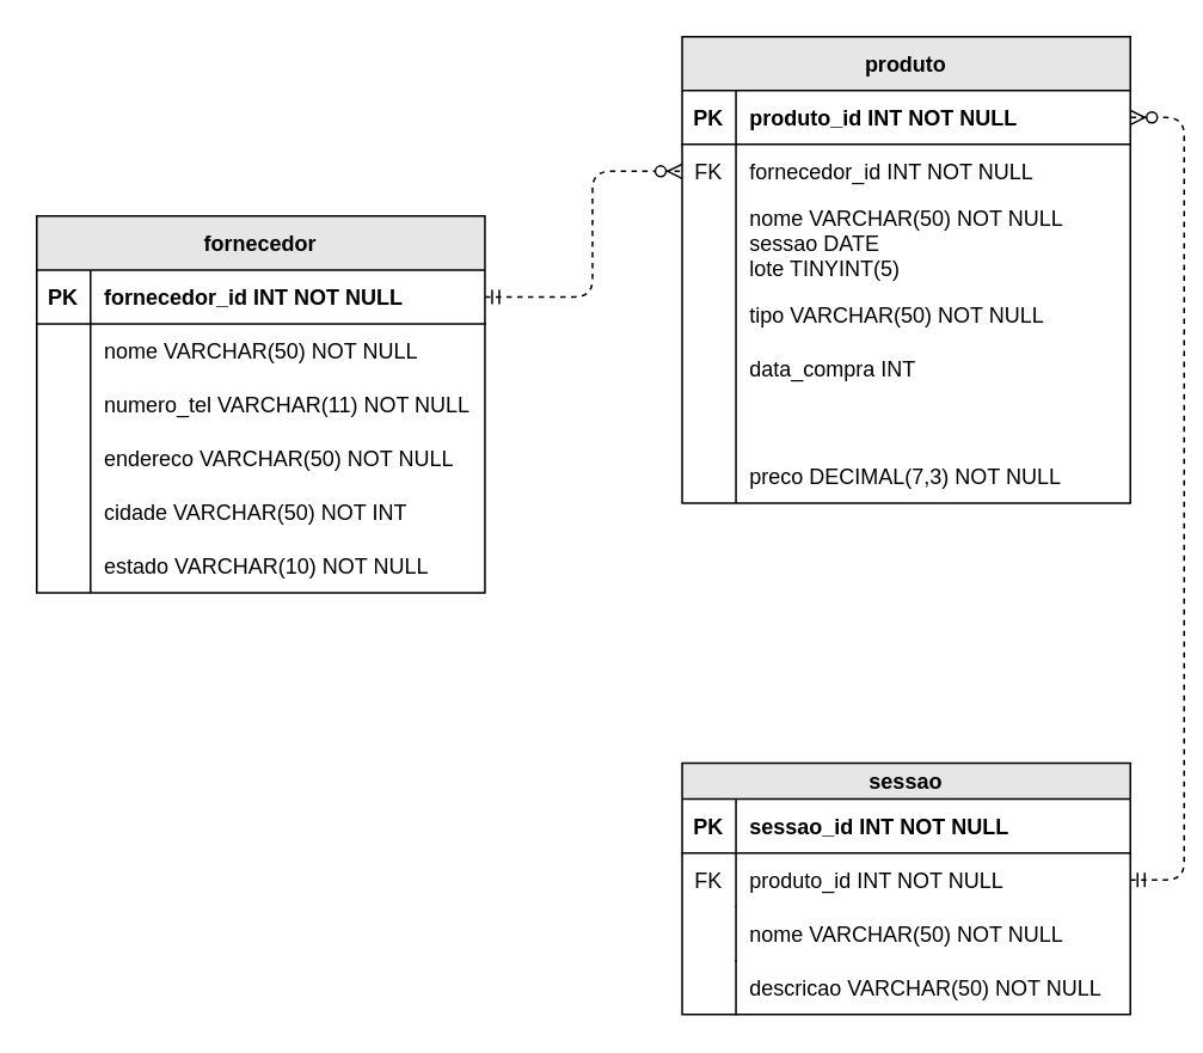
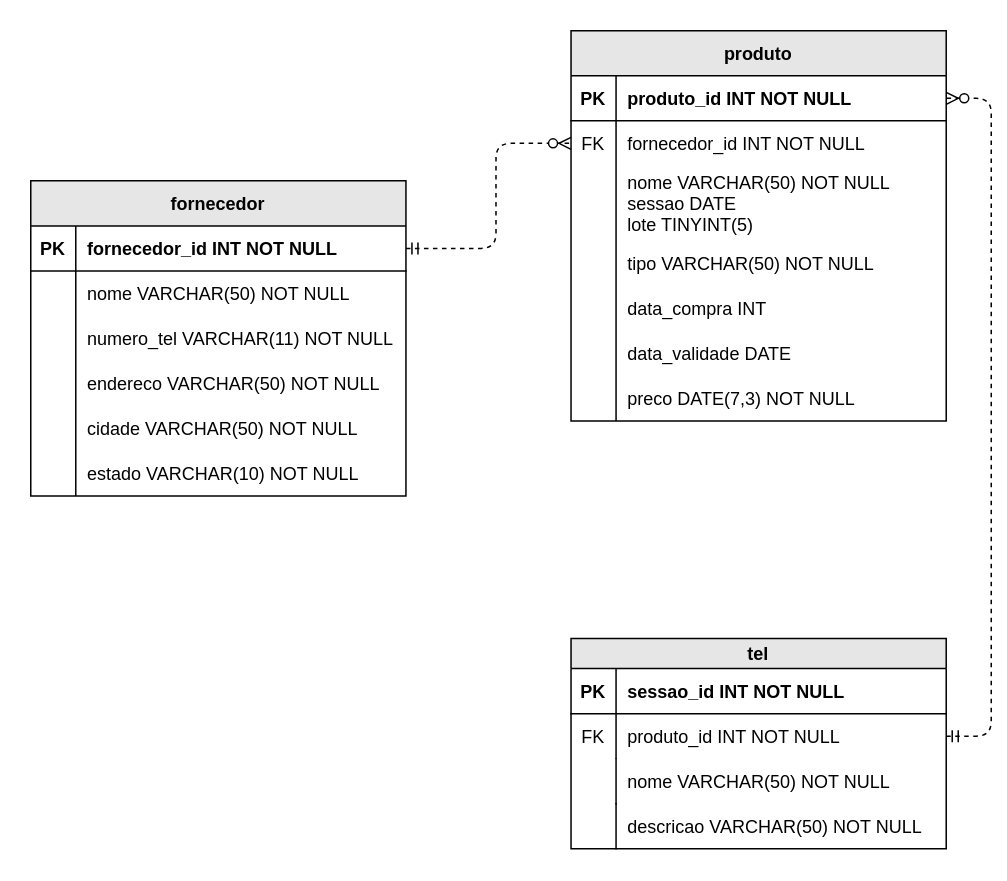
  <mxCell id="0" />
  <mxCell id="1" parent="0" />
  <mxCell id="2" value="produto" style="shape=table;startSize=30;container=1;collapsible=1;childLayout=tableLayout;fixedRows=1;rowLines=0;fontStyle=1;align=center;resizeLast=1;fillColor=#E6E6E6;fontColor=#000000;strokeColor=#000000;" vertex="1" parent="1"><mxGeometry x="380" y="20" width="250" height="260" as="geometry"><mxRectangle x="310" y="110" width="70" height="30" as="alternateBounds" /></mxGeometry></mxCell>
  <mxCell id="3" value="" style="shape=partialRectangle;collapsible=0;dropTarget=0;pointerEvents=0;fillColor=none;points=[[0,0.5],[1,0.5]];portConstraint=eastwest;top=0;left=0;right=0;bottom=1;" vertex="1" parent="2"><mxGeometry y="30" width="250" height="30" as="geometry" /></mxCell>
  <mxCell id="4" value="PK" style="shape=partialRectangle;overflow=hidden;connectable=0;fillColor=none;top=0;left=0;bottom=0;right=0;fontStyle=1;" vertex="1" parent="3"><mxGeometry width="30" height="30" as="geometry"><mxRectangle width="30" height="30" as="alternateBounds" /></mxGeometry></mxCell>
  <mxCell id="5" value="produto_id INT NOT NULL" style="shape=partialRectangle;overflow=hidden;connectable=0;fillColor=none;top=0;left=0;bottom=0;right=0;align=left;spacingLeft=6;fontStyle=1;" vertex="1" parent="3"><mxGeometry x="30" width="220" height="30" as="geometry"><mxRectangle width="220" height="30" as="alternateBounds" /></mxGeometry></mxCell>
  <mxCell id="6" value="" style="shape=partialRectangle;collapsible=0;dropTarget=0;pointerEvents=0;fillColor=none;points=[[0,0.5],[1,0.5]];portConstraint=eastwest;top=0;left=0;right=0;bottom=0;" vertex="1" parent="2"><mxGeometry y="60" width="250" height="30" as="geometry" /></mxCell>
  <mxCell id="7" value="FK" style="shape=partialRectangle;overflow=hidden;connectable=0;fillColor=none;top=0;left=0;bottom=0;right=0;" vertex="1" parent="6"><mxGeometry width="30" height="30" as="geometry"><mxRectangle width="30" height="30" as="alternateBounds" /></mxGeometry></mxCell>
  <mxCell id="8" value="fornecedor_id INT NOT NULL" style="shape=partialRectangle;overflow=hidden;connectable=0;fillColor=none;top=0;left=0;bottom=0;right=0;align=left;spacingLeft=6;" vertex="1" parent="6"><mxGeometry x="30" width="220" height="30" as="geometry"><mxRectangle width="220" height="30" as="alternateBounds" /></mxGeometry></mxCell>
  <mxCell id="9" value="" style="shape=partialRectangle;collapsible=0;dropTarget=0;pointerEvents=0;fillColor=none;points=[[0,0.5],[1,0.5]];portConstraint=eastwest;top=0;left=0;right=0;bottom=0;" vertex="1" parent="2"><mxGeometry y="90" width="250" height="50" as="geometry" /></mxCell>
  <mxCell id="10" value="" style="shape=partialRectangle;overflow=hidden;connectable=0;fillColor=none;top=0;left=0;bottom=0;right=0;" vertex="1" parent="9"><mxGeometry width="30" height="50" as="geometry"><mxRectangle width="30" height="50" as="alternateBounds" /></mxGeometry></mxCell>
  <mxCell id="11" value="nome VARCHAR(50) NOT NULL&#10;sessao DATE&#10;lote TINYINT(5)" style="shape=partialRectangle;overflow=hidden;connectable=0;fillColor=none;top=0;left=0;bottom=0;right=0;align=left;spacingLeft=6;" vertex="1" parent="9"><mxGeometry x="30" width="220" height="50" as="geometry"><mxRectangle width="220" height="50" as="alternateBounds" /></mxGeometry></mxCell>
  <mxCell id="12" value="" style="shape=partialRectangle;collapsible=0;dropTarget=0;pointerEvents=0;fillColor=none;points=[[0,0.5],[1,0.5]];portConstraint=eastwest;top=0;left=0;right=0;bottom=0;" vertex="1" parent="2"><mxGeometry y="140" width="250" height="30" as="geometry" /></mxCell>
  <mxCell id="13" value="" style="shape=partialRectangle;overflow=hidden;connectable=0;fillColor=none;top=0;left=0;bottom=0;right=0;" vertex="1" parent="12"><mxGeometry width="30" height="30" as="geometry"><mxRectangle width="30" height="30" as="alternateBounds" /></mxGeometry></mxCell>
  <mxCell id="14" value="tipo VARCHAR(50) NOT NULL" style="shape=partialRectangle;overflow=hidden;connectable=0;fillColor=none;top=0;left=0;bottom=0;right=0;align=left;spacingLeft=6;" vertex="1" parent="12"><mxGeometry x="30" width="220" height="30" as="geometry"><mxRectangle width="220" height="30" as="alternateBounds" /></mxGeometry></mxCell>
  <mxCell id="15" value="" style="shape=partialRectangle;collapsible=0;dropTarget=0;pointerEvents=0;fillColor=none;points=[[0,0.5],[1,0.5]];portConstraint=eastwest;top=0;left=0;right=0;bottom=0;" vertex="1" parent="2"><mxGeometry y="170" width="250" height="30" as="geometry" /></mxCell>
  <mxCell id="16" value="" style="shape=partialRectangle;overflow=hidden;connectable=0;fillColor=none;top=0;left=0;bottom=0;right=0;" vertex="1" parent="15"><mxGeometry width="30" height="30" as="geometry"><mxRectangle width="30" height="30" as="alternateBounds" /></mxGeometry></mxCell>
  <mxCell id="17" value="data_compra INT" style="shape=partialRectangle;overflow=hidden;connectable=0;fillColor=none;top=0;left=0;bottom=0;right=0;align=left;spacingLeft=6;" vertex="1" parent="15"><mxGeometry x="30" width="220" height="30" as="geometry"><mxRectangle width="220" height="30" as="alternateBounds" /></mxGeometry></mxCell>
  <mxCell id="18" value="" style="shape=partialRectangle;collapsible=0;dropTarget=0;pointerEvents=0;fillColor=none;points=[[0,0.5],[1,0.5]];portConstraint=eastwest;top=0;left=0;right=0;bottom=0;" vertex="1" parent="2"><mxGeometry y="200" width="250" height="30" as="geometry" /></mxCell>
  <mxCell id="19" value="" style="shape=partialRectangle;overflow=hidden;connectable=0;fillColor=none;top=0;left=0;bottom=0;right=0;" vertex="1" parent="18"><mxGeometry width="30" height="30" as="geometry"><mxRectangle width="30" height="30" as="alternateBounds" /></mxGeometry></mxCell>
+ <mxCell id="20" value="data_validade DATE" style="shape=partialRectangle;overflow=hidden;connectable=0;fillColor=none;top=0;left=0;bottom=0;right=0;align=left;spacingLeft=6;" vertex="1" parent="18"><mxGeometry x="30" width="220" height="30" as="geometry"><mxRectangle width="220" height="30" as="alternateBounds" /></mxGeometry></mxCell>
  <mxCell id="21" value="" style="shape=partialRectangle;collapsible=0;dropTarget=0;pointerEvents=0;fillColor=none;points=[[0,0.5],[1,0.5]];portConstraint=eastwest;top=0;left=0;right=0;bottom=0;" vertex="1" parent="2"><mxGeometry y="230" width="250" height="30" as="geometry" /></mxCell>
  <mxCell id="22" value="" style="shape=partialRectangle;overflow=hidden;connectable=0;fillColor=none;top=0;left=0;bottom=0;right=0;" vertex="1" parent="21"><mxGeometry width="30" height="30" as="geometry"><mxRectangle width="30" height="30" as="alternateBounds" /></mxGeometry></mxCell>
- <mxCell id="23" value="preco DECIMAL(7,3) NOT NULL" style="shape=partialRectangle;overflow=hidden;connectable=0;fillColor=none;top=0;left=0;bottom=0;right=0;align=left;spacingLeft=6;" vertex="1" parent="21"><mxGeometry x="30" width="220" height="30" as="geometry"><mxRectangle width="220" height="30" as="alternateBounds" /></mxGeometry></mxCell>
+ <mxCell id="23" value="preco DATE(7,3) NOT NULL" style="shape=partialRectangle;overflow=hidden;connectable=0;fillColor=none;top=0;left=0;bottom=0;right=0;align=left;spacingLeft=6;" vertex="1" parent="21"><mxGeometry x="30" width="220" height="30" as="geometry"><mxRectangle width="220" height="30" as="alternateBounds" /></mxGeometry></mxCell>
  <mxCell id="24" value="fornecedor" style="shape=table;startSize=30;container=10;collapsible=1;childLayout=tableLayout;fixedRows=1;rowLines=0;fontStyle=1;align=center;resizeLast=1;fillColor=#E6E6E6;strokeColor=#000000;" vertex="1" parent="1"><mxGeometry x="20" y="120" width="250" height="210" as="geometry"><mxRectangle y="330" width="80" height="30" as="alternateBounds" /></mxGeometry></mxCell>
  <mxCell id="25" value="" style="shape=partialRectangle;collapsible=0;dropTarget=0;pointerEvents=0;fillColor=none;points=[[0,0.5],[1,0.5]];portConstraint=eastwest;top=0;left=0;right=0;bottom=1;" vertex="1" parent="24"><mxGeometry y="30" width="250" height="30" as="geometry" /></mxCell>
  <mxCell id="26" value="PK" style="shape=partialRectangle;overflow=hidden;connectable=0;fillColor=none;top=0;left=0;bottom=0;right=0;fontStyle=1;" vertex="1" parent="25"><mxGeometry width="30" height="30" as="geometry"><mxRectangle width="30" height="30" as="alternateBounds" /></mxGeometry></mxCell>
  <mxCell id="27" value="fornecedor_id INT NOT NULL" style="shape=partialRectangle;overflow=hidden;connectable=0;fillColor=none;top=0;left=0;bottom=0;right=0;align=left;spacingLeft=6;fontStyle=1;" vertex="1" parent="25"><mxGeometry x="30" width="220" height="30" as="geometry"><mxRectangle width="220" height="30" as="alternateBounds" /></mxGeometry></mxCell>
  <mxCell id="28" value="" style="shape=partialRectangle;collapsible=0;dropTarget=0;pointerEvents=0;fillColor=none;points=[[0,0.5],[1,0.5]];portConstraint=eastwest;top=0;left=0;right=0;bottom=0;" vertex="1" parent="24"><mxGeometry y="60" width="250" height="30" as="geometry" /></mxCell>
  <mxCell id="29" value="" style="shape=partialRectangle;overflow=hidden;connectable=0;fillColor=none;top=0;left=0;bottom=0;right=0;" vertex="1" parent="28"><mxGeometry width="30" height="30" as="geometry"><mxRectangle width="30" height="30" as="alternateBounds" /></mxGeometry></mxCell>
  <mxCell id="30" value="nome VARCHAR(50) NOT NULL" style="shape=partialRectangle;overflow=hidden;connectable=0;fillColor=none;top=0;left=0;bottom=0;right=0;align=left;spacingLeft=6;" vertex="1" parent="28"><mxGeometry x="30" width="220" height="30" as="geometry"><mxRectangle width="220" height="30" as="alternateBounds" /></mxGeometry></mxCell>
  <mxCell id="31" value="" style="shape=partialRectangle;collapsible=0;dropTarget=0;pointerEvents=0;fillColor=none;points=[[0,0.5],[1,0.5]];portConstraint=eastwest;top=0;left=0;right=0;bottom=0;" vertex="1" parent="24"><mxGeometry y="90" width="250" height="30" as="geometry" /></mxCell>
  <mxCell id="32" value="" style="shape=partialRectangle;overflow=hidden;connectable=0;fillColor=none;top=0;left=0;bottom=0;right=0;" vertex="1" parent="31"><mxGeometry width="30" height="30" as="geometry"><mxRectangle width="30" height="30" as="alternateBounds" /></mxGeometry></mxCell>
  <mxCell id="33" value="numero_tel VARCHAR(11) NOT NULL" style="shape=partialRectangle;overflow=hidden;connectable=0;fillColor=none;top=0;left=0;bottom=0;right=0;align=left;spacingLeft=6;" vertex="1" parent="31"><mxGeometry x="30" width="220" height="30" as="geometry"><mxRectangle width="220" height="30" as="alternateBounds" /></mxGeometry></mxCell>
  <mxCell id="34" value="" style="shape=partialRectangle;collapsible=0;dropTarget=0;pointerEvents=0;fillColor=none;points=[[0,0.5],[1,0.5]];portConstraint=eastwest;top=0;left=0;right=0;bottom=0;" vertex="1" parent="24"><mxGeometry y="120" width="250" height="30" as="geometry" /></mxCell>
  <mxCell id="35" value="" style="shape=partialRectangle;overflow=hidden;connectable=0;fillColor=none;top=0;left=0;bottom=0;right=0;" vertex="1" parent="34"><mxGeometry width="30" height="30" as="geometry"><mxRectangle width="30" height="30" as="alternateBounds" /></mxGeometry></mxCell>
  <mxCell id="36" value="endereco VARCHAR(50) NOT NULL" style="shape=partialRectangle;overflow=hidden;connectable=0;fillColor=none;top=0;left=0;bottom=0;right=0;align=left;spacingLeft=6;" vertex="1" parent="34"><mxGeometry x="30" width="220" height="30" as="geometry"><mxRectangle width="220" height="30" as="alternateBounds" /></mxGeometry></mxCell>
  <mxCell id="37" value="" style="shape=partialRectangle;collapsible=0;dropTarget=0;pointerEvents=0;fillColor=none;points=[[0,0.5],[1,0.5]];portConstraint=eastwest;top=0;left=0;right=0;bottom=0;" vertex="1" parent="24"><mxGeometry y="150" width="250" height="30" as="geometry" /></mxCell>
  <mxCell id="38" value="" style="shape=partialRectangle;overflow=hidden;connectable=0;fillColor=none;top=0;left=0;bottom=0;right=0;" vertex="1" parent="37"><mxGeometry width="30" height="30" as="geometry"><mxRectangle width="30" height="30" as="alternateBounds" /></mxGeometry></mxCell>
- <mxCell id="39" value="cidade VARCHAR(50) NOT INT" style="shape=partialRectangle;overflow=hidden;connectable=0;fillColor=none;top=0;left=0;bottom=0;right=0;align=left;spacingLeft=6;" vertex="1" parent="37"><mxGeometry x="30" width="220" height="30" as="geometry"><mxRectangle width="220" height="30" as="alternateBounds" /></mxGeometry></mxCell>
+ <mxCell id="39" value="cidade VARCHAR(50) NOT NULL" style="shape=partialRectangle;overflow=hidden;connectable=0;fillColor=none;top=0;left=0;bottom=0;right=0;align=left;spacingLeft=6;" vertex="1" parent="37"><mxGeometry x="30" width="220" height="30" as="geometry"><mxRectangle width="220" height="30" as="alternateBounds" /></mxGeometry></mxCell>
  <mxCell id="40" value="" style="shape=partialRectangle;collapsible=0;dropTarget=0;pointerEvents=0;fillColor=none;points=[[0,0.5],[1,0.5]];portConstraint=eastwest;top=0;left=0;right=0;bottom=0;" vertex="1" parent="24"><mxGeometry y="180" width="250" height="30" as="geometry" /></mxCell>
  <mxCell id="41" value="" style="shape=partialRectangle;overflow=hidden;connectable=0;fillColor=none;top=0;left=0;bottom=0;right=0;" vertex="1" parent="40"><mxGeometry width="30" height="30" as="geometry"><mxRectangle width="30" height="30" as="alternateBounds" /></mxGeometry></mxCell>
  <mxCell id="42" value="estado VARCHAR(10) NOT NULL" style="shape=partialRectangle;overflow=hidden;connectable=0;fillColor=none;top=0;left=0;bottom=0;right=0;align=left;spacingLeft=6;" vertex="1" parent="40"><mxGeometry x="30" width="220" height="30" as="geometry"><mxRectangle width="220" height="30" as="alternateBounds" /></mxGeometry></mxCell>
- <mxCell id="43" value="sessao" style="shape=table;startSize=20;container=6;collapsible=1;childLayout=tableLayout;fixedRows=1;rowLines=0;fontStyle=1;align=center;resizeLast=1;fillColor=#E6E6E6;strokeColor=#000000;fontColor=#000000;" vertex="1" parent="1"><mxGeometry x="380" y="425" width="250" height="140" as="geometry"><mxRectangle x="310" y="270" width="110" height="30" as="alternateBounds" /></mxGeometry></mxCell>
+ <mxCell id="43" value="tel" style="shape=table;startSize=20;container=6;collapsible=1;childLayout=tableLayout;fixedRows=1;rowLines=0;fontStyle=1;align=center;resizeLast=1;fillColor=#E6E6E6;strokeColor=#000000;fontColor=#000000;" vertex="1" parent="1"><mxGeometry x="380" y="425" width="250" height="140" as="geometry"><mxRectangle x="310" y="270" width="110" height="30" as="alternateBounds" /></mxGeometry></mxCell>
  <mxCell id="44" value="" style="shape=partialRectangle;collapsible=0;dropTarget=0;pointerEvents=0;fillColor=none;points=[[0,0.5],[1,0.5]];portConstraint=eastwest;top=0;left=0;right=0;bottom=1;" vertex="1" parent="43"><mxGeometry y="20" width="250" height="30" as="geometry" /></mxCell>
  <mxCell id="45" value="PK" style="shape=partialRectangle;overflow=hidden;connectable=0;fillColor=none;top=0;left=0;bottom=0;right=0;fontStyle=1;" vertex="1" parent="44"><mxGeometry width="30" height="30" as="geometry"><mxRectangle width="30" height="30" as="alternateBounds" /></mxGeometry></mxCell>
  <mxCell id="46" value="sessao_id INT NOT NULL" style="shape=partialRectangle;overflow=hidden;connectable=0;fillColor=none;top=0;left=0;bottom=0;right=0;align=left;spacingLeft=6;fontStyle=1;" vertex="1" parent="44"><mxGeometry x="30" width="220" height="30" as="geometry"><mxRectangle width="220" height="30" as="alternateBounds" /></mxGeometry></mxCell>
  <mxCell id="47" value="" style="shape=partialRectangle;collapsible=0;dropTarget=0;pointerEvents=0;fillColor=none;points=[[0,0.5],[1,0.5]];portConstraint=eastwest;top=0;left=0;right=0;bottom=0;" vertex="1" parent="43"><mxGeometry y="50" width="250" height="30" as="geometry" /></mxCell>
  <mxCell id="48" value="" style="shape=partialRectangle;overflow=hidden;connectable=0;fillColor=none;top=0;left=0;bottom=0;right=0;" vertex="1" parent="47"><mxGeometry width="30" height="30" as="geometry"><mxRectangle width="30" height="30" as="alternateBounds" /></mxGeometry></mxCell>
  <mxCell id="49" value="produto_id INT NOT NULL" style="shape=partialRectangle;overflow=hidden;connectable=0;fillColor=none;top=0;left=0;bottom=0;right=0;align=left;spacingLeft=6;sketch=0;shadow=0;" vertex="1" parent="47"><mxGeometry x="30" width="220" height="30" as="geometry"><mxRectangle width="220" height="30" as="alternateBounds" /></mxGeometry></mxCell>
  <mxCell id="50" value="FK" style="shape=partialRectangle;overflow=hidden;connectable=0;fillColor=none;top=0;left=0;bottom=0;right=0;" vertex="1" parent="1"><mxGeometry x="380" y="475" width="30" height="30" as="geometry" /></mxCell>
  <mxCell id="51" value="nome VARCHAR(50) NOT NULL" style="shape=partialRectangle;overflow=hidden;connectable=0;fillColor=none;top=0;left=1;bottom=0;right=0;align=left;spacingLeft=6;" vertex="1" parent="1"><mxGeometry x="410" y="505" width="220" height="30" as="geometry" /></mxCell>
  <mxCell id="52" value="descricao VARCHAR(50) NOT NULL " style="shape=partialRectangle;overflow=hidden;connectable=0;fillColor=none;top=0;left=1;bottom=0;right=0;align=left;spacingLeft=6;allowArrows=1;expand=1;pointerEvents=0;" vertex="1" parent="1"><mxGeometry x="410" y="535" width="220" height="30" as="geometry" /></mxCell>
  <mxCell id="53" value="" style="edgeStyle=orthogonalEdgeStyle;fontSize=12;html=1;endArrow=ERzeroToMany;startArrow=ERmandOne;rounded=1;sketch=0;shadow=0;exitX=1;exitY=0.5;exitDx=0;exitDy=0;dashed=1;" edge="1" parent="1" source="25" target="6"><mxGeometry width="100" height="100" relative="1" as="geometry"><mxPoint x="290" y="190" as="sourcePoint" /><mxPoint x="340" y="145" as="targetPoint" /><Array as="points"><mxPoint x="330" y="165" /><mxPoint x="330" y="95" /></Array></mxGeometry></mxCell>
  <mxCell id="54" value="" style="edgeStyle=entityRelationEdgeStyle;fontSize=12;html=1;endArrow=ERzeroToMany;startArrow=ERmandOne;exitX=1;exitY=0.5;exitDx=0;exitDy=0;entryX=1;entryY=0.5;entryDx=0;entryDy=0;dashed=1;" edge="1" parent="1" source="47" target="3"><mxGeometry width="100" height="100" relative="1" as="geometry"><mxPoint x="700" y="210" as="sourcePoint" /><mxPoint x="650" y="255" as="targetPoint" /></mxGeometry></mxCell>
